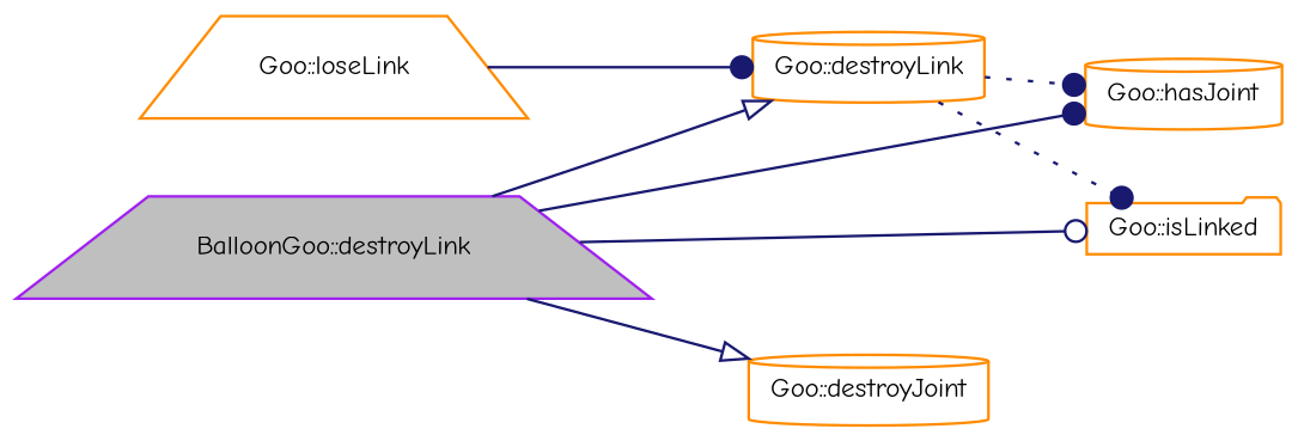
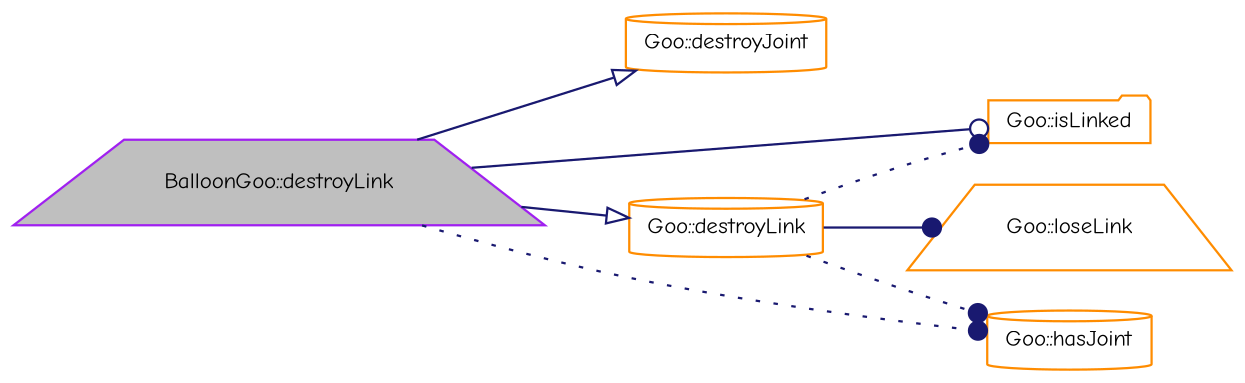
  digraph {
    fontname="Comic Neue"
    rankdir=LR
    node [color=darkorange fillcolor=white fontname="Comic Neue" fontsize=10 shape=cylinder style=filled]
    edge [arrowhead=dot color=midnightblue fontname="Comic Neue" fontsize=10 labelfontname=Helvetica labelfontsize=10 style=solid]
    n1 [color=purple fillcolor=grey75 fontcolor=black height=0.2 label="BalloonGoo::destroyLink" shape=trapezium width=0.4]
    n2 [height=0.2 label="Goo::destroyJoint" width=0.4]
    n3 [height=0.2 label="Goo::destroyLink" width=0.4]
    n4 [height=0.2 label="Goo::isLinked" shape=folder width=0.4]
    n5 [height=0.2 label="Goo::hasJoint" width=0.4]
    n6 [height=0.2 label="Goo::loseLink" shape=trapezium width=0.4]
    n1 -> n2 [arrowhead=onormal]
    n1 -> n3 [arrowhead=onormal]
    n1 -> n4 [arrowhead=odot]
-   n1 -> n5
+   n1 -> n5 [style=dotted]
    n3 -> n4 [style=dotted]
    n3 -> n5 [style=dotted]
-   n6 -> n3
+   n3 -> n6
  }
